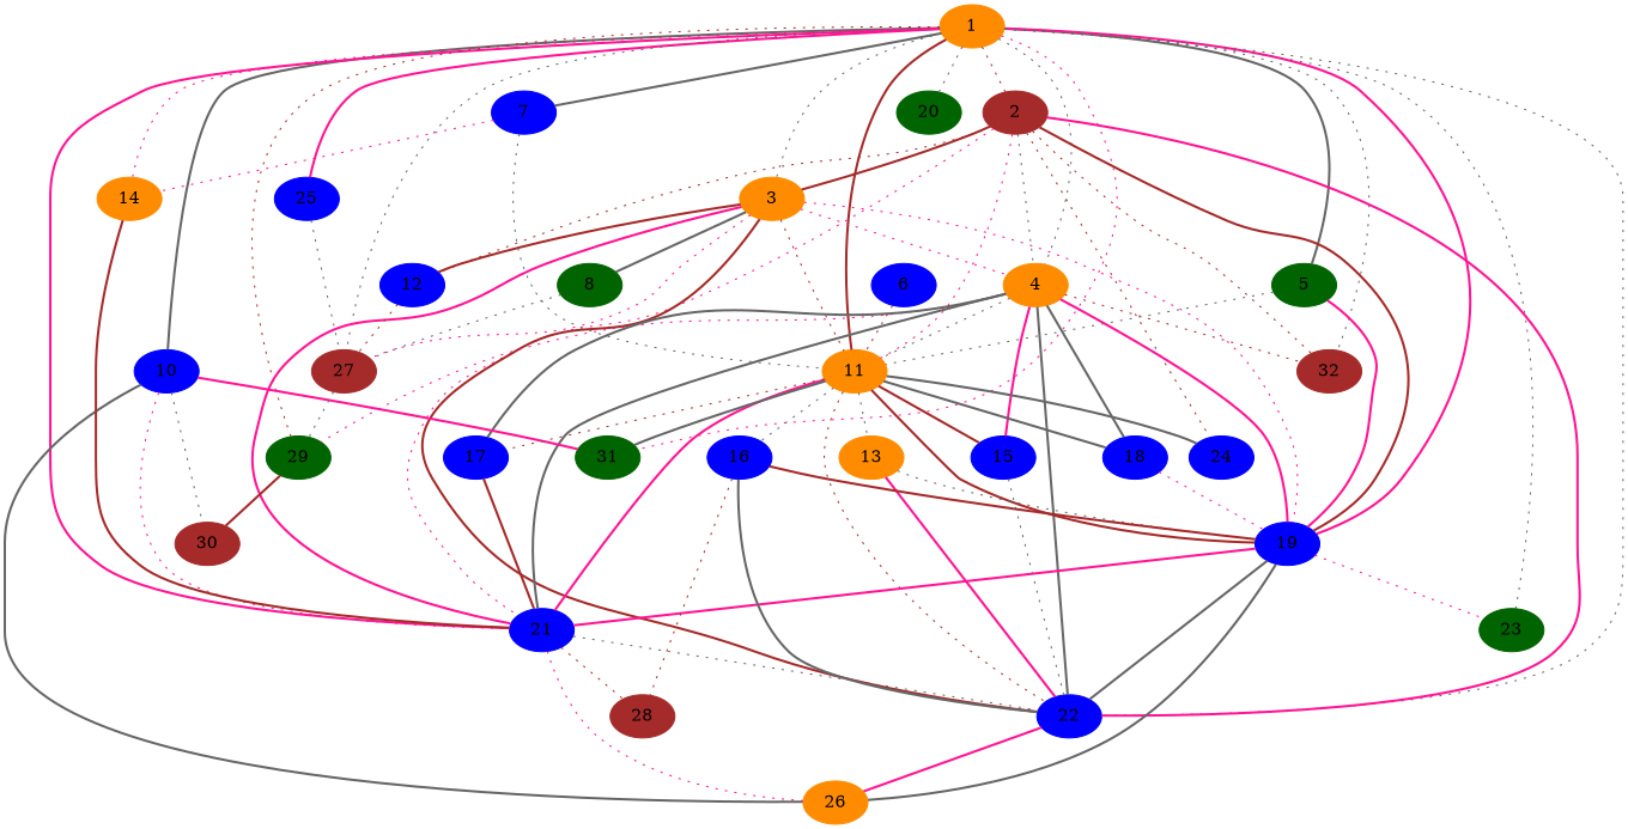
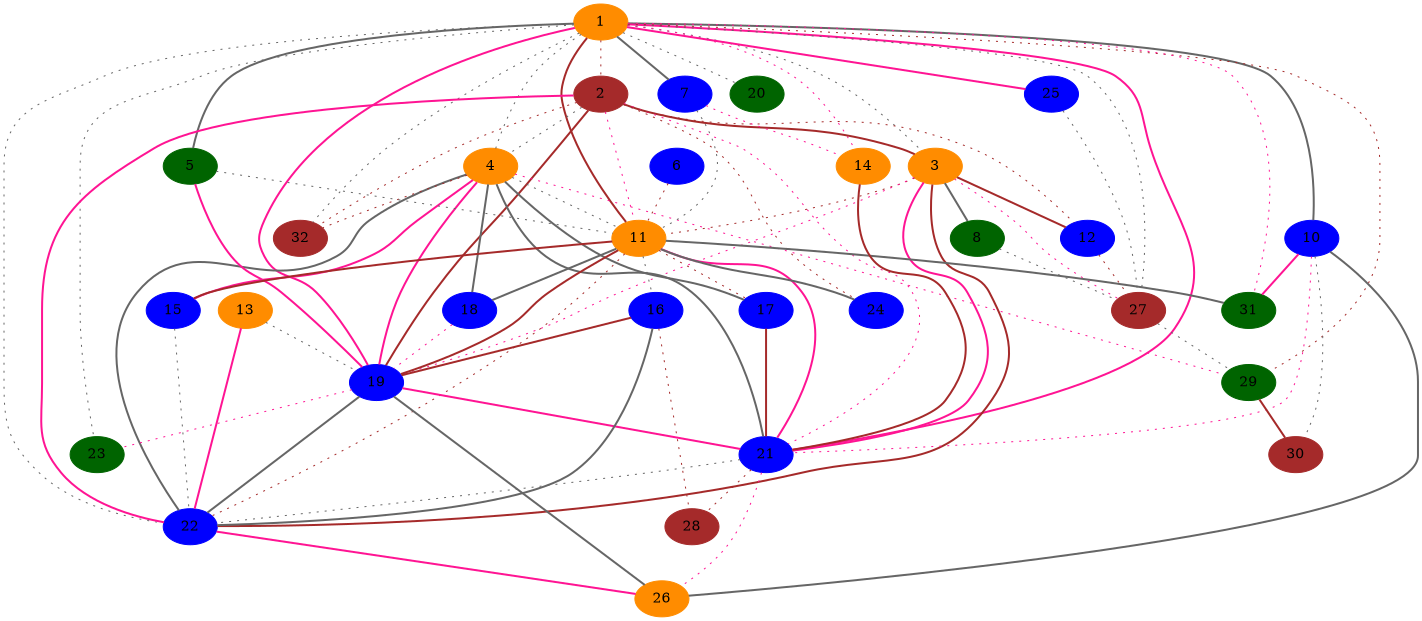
  graph {
    node [color=blue style=filled]
    edge [color=gray40 style=dotted weight=1.0]
    1 [color=darkorange]
    2 [color=brown]
    3 [color=darkorange]
    4 [color=darkorange]
    5 [color=darkgreen]
    7
    10
    11 [color=darkorange]
    14 [color=darkorange]
    19
    20 [color=darkgreen]
    21
    22
    23 [color=darkgreen]
    25
    27 [color=brown]
    29 [color=darkgreen]
    31 [color=darkgreen]
    32 [color=brown]
    12
    24
    8 [color=darkgreen]
    15
    17
    18
    26 [color=darkorange]
    30 [color=brown]
    13 [color=darkorange]
    16
    28 [color=brown]
    6
    1 -- 2 [color=brown weight=3.0]
    1 -- 3 [weight=3.0]
    1 -- 4 [weight=4.0]
    1 -- 5 [style=bold]
    1 -- 7 [style=bold]
    1 -- 10 [style=bold]
    1 -- 11 [color=brown style=bold weight=4.0]
    1 -- 14 [color=deeppink]
    1 -- 19 [color=deeppink style=bold weight=2.0]
    1 -- 20
    1 -- 21 [color=deeppink style=bold weight=2.0]
    1 -- 22 [weight=2.0]
    1 -- 23 [weight=2.0]
    1 -- 25 [color=deeppink style=bold]
    1 -- 27 [weight=2.0]
    1 -- 29 [color=brown]
    1 -- 31 [color=deeppink weight=2.0]
    1 -- 32
    2 -- 3 [color=brown style=bold]
    2 -- 4 [weight=2.0]
    2 -- 11 [color=deeppink]
    2 -- 19 [color=brown style=bold]
    2 -- 21 [color=deeppink]
    2 -- 22 [color=deeppink style=bold weight=2.0]
    2 -- 32 [color=brown]
    2 -- 12 [color=brown]
    2 -- 24 [color=brown]
-   3 -- 4 [color=deeppink weight=2.0]
    3 -- 11 [color=brown]
    3 -- 19 [color=deeppink]
    3 -- 21 [color=deeppink style=bold]
    3 -- 22 [color=brown style=bold]
    3 -- 27 [color=deeppink weight=2.0]
    3 -- 12 [color=brown style=bold]
    3 -- 8 [style=bold]
    4 -- 11 [weight=2.0]
    4 -- 19 [color=deeppink style=bold weight=3.0]
    4 -- 21 [style=bold weight=3.0]
    4 -- 22 [style=bold weight=3.0]
    4 -- 29 [color=deeppink]
    4 -- 32 [color=brown]
    4 -- 15 [color=deeppink style=bold]
    4 -- 17 [style=bold]
    4 -- 18 [style=bold weight=2.0]
    5 -- 11
    5 -- 19 [color=deeppink style=bold]
    7 -- 11
    7 -- 14 [color=deeppink]
    10 -- 21 [color=deeppink]
    10 -- 31 [color=deeppink style=bold]
    10 -- 26 [style=bold]
    10 -- 30
    11 -- 19 [color=brown style=bold]
    11 -- 21 [color=deeppink style=bold]
    11 -- 22 [color=brown]
    11 -- 31 [style=bold]
    11 -- 24 [style=bold weight=2.0]
    11 -- 15 [color=brown style=bold]
    11 -- 17 [color=brown]
    11 -- 18 [style=bold]
-   11 -- 13
    11 -- 16
    14 -- 21 [color=brown style=bold]
    19 -- 21 [color=deeppink style=bold]
    19 -- 22 [style=bold]
    19 -- 23 [color=deeppink]
    19 -- 26 [style=bold]
    21 -- 22
    21 -- 26 [color=deeppink]
    21 -- 28 [color=brown]
    22 -- 26 [color=deeppink style=bold]
    25 -- 27
    27 -- 29
    29 -- 30 [color=brown style=bold]
    12 -- 27 [color=brown]
    8 -- 27
    15 -- 22
    17 -- 21 [color=brown style=bold]
    18 -- 19 [color=deeppink]
    13 -- 19
    13 -- 22 [color=deeppink style=bold]
    16 -- 19 [color=brown style=bold]
    16 -- 22 [style=bold]
    16 -- 28 [color=brown]
    6 -- 11 [color=brown]
  }
